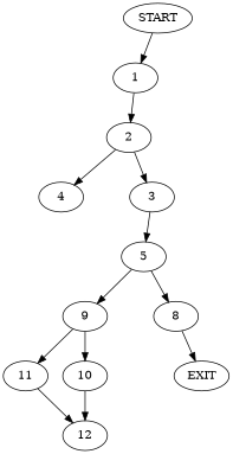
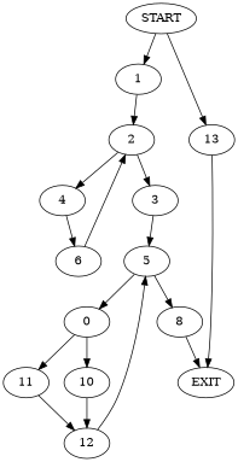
  digraph {
    n1 [label=START]
    1
+   13
    2
    n5 [label=EXIT]
    3
    4
    5
+   6
    8
-   9
+   9 [label=0]
    10
    11
    12
    n1 -> 1
+   n1 -> 13
    1 -> 2
+   13 -> n5
    2 -> 3
    2 -> 4
    3 -> 5
+   4 -> 6
    5 -> 8
    5 -> 9
+   6 -> 2
    8 -> n5
    9 -> 10
    9 -> 11
    10 -> 12
    11 -> 12
+   12 -> 5
  }
